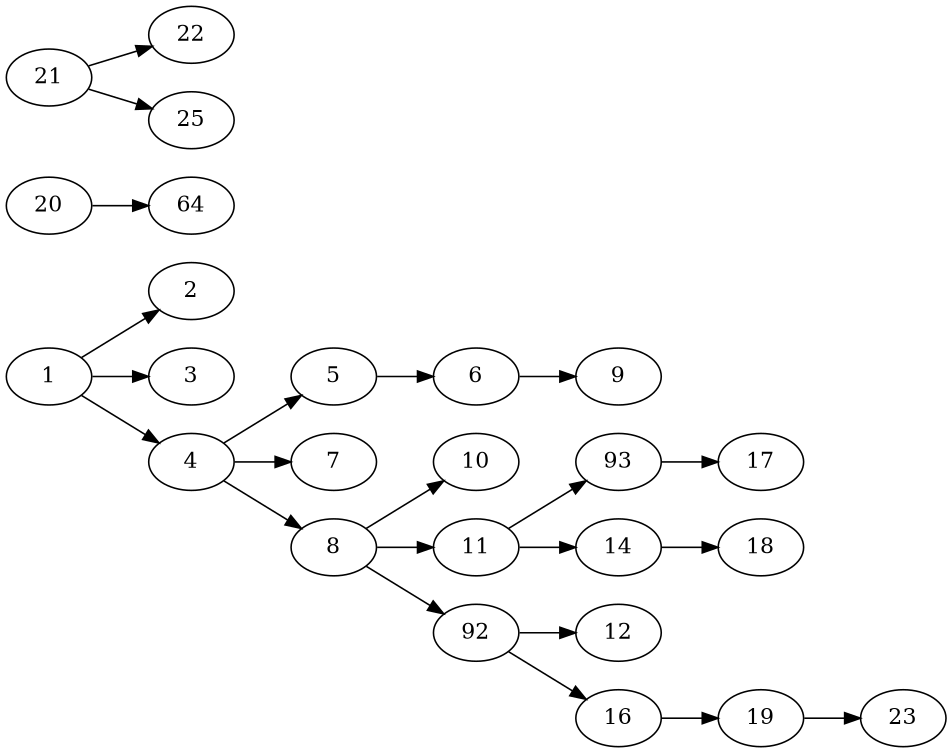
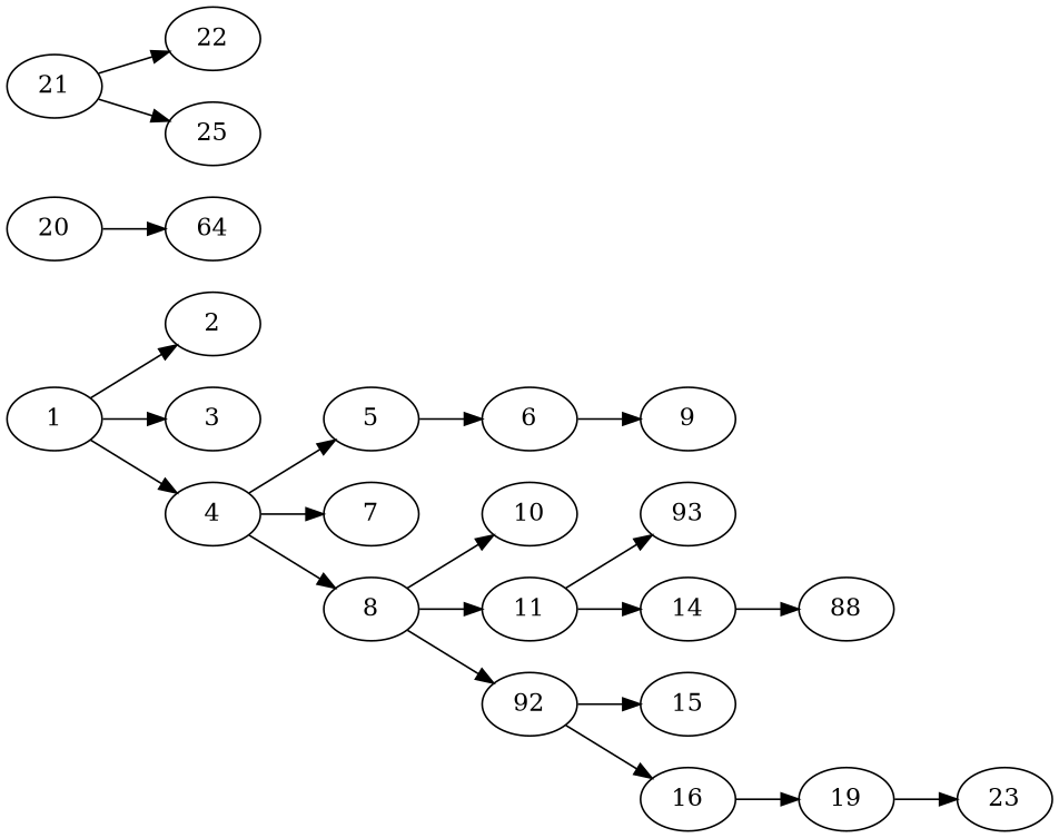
  digraph {
    rankdir=LR
    node [alpha=0.12]
    2 [alpha=0.08]
    1
    3 [alpha=0.19]
    4
    5 [alpha=0.06]
    7 [alpha=0.16]
    8 [alpha=0.14]
    6 [alpha=0.06]
    10 [alpha=0.03]
    11 [alpha=0.17]
    n11 [alpha=0.09 label=92]
    9 [alpha=0.06]
    n13 [alpha=0.04 label=93]
    14
-   15 [alpha=0.16 label=12]
+   15 [alpha=0.16]
    16 [alpha=0.02]
-   17 [alpha=0.04]
-   18 [alpha=0.07]
+   18 [alpha=0.07 label=88]
    19 [alpha=0.00]
    23 [alpha=0.14]
    20 [alpha=0.14]
    n22 [alpha=0.15 label=64]
    21 [alpha=0.18]
    22 [alpha=0.19]
    25 [alpha=0.15]
    1 -> 2
    1 -> 3
    1 -> 4
    4 -> 5
    4 -> 7
    4 -> 8
    5 -> 6
    8 -> 10
    8 -> 11
    8 -> n11
    6 -> 9
    11 -> n13
    11 -> 14
    n11 -> 15
    n11 -> 16
-   n13 -> 17
    14 -> 18
    16 -> 19
    19 -> 23
    20 -> n22
    21 -> 22
    21 -> 25
  }
